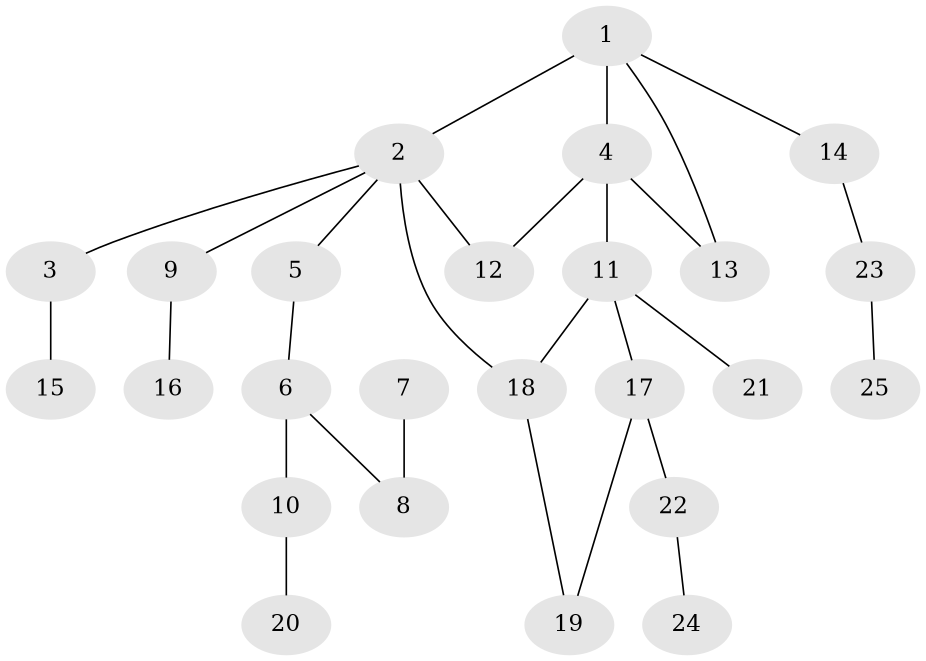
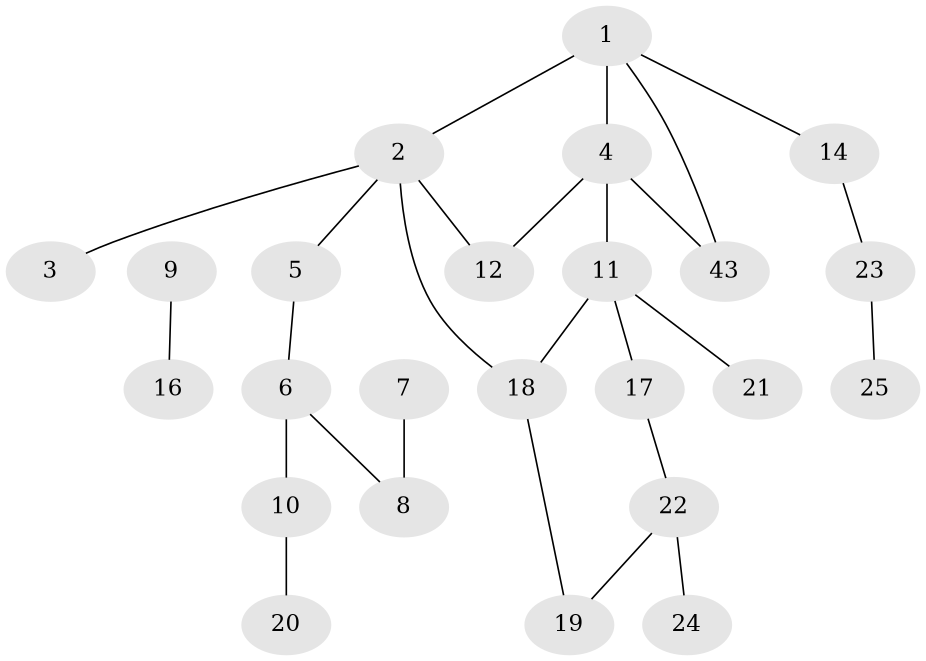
  graph {
    node [color=gray90 style=filled]
    edge [weight=1.0]
    1
    2
    4
-   13
+   13 [label=43]
    14
    3
    5
    9
    12
    18
    11
    23
-   15
    6
    16
    19
    17
    21
    8
    10
    7
    20
    22
    25
    24
    1 -- 2 [weight=2.0]
    1 -- 4
    1 -- 13
    1 -- 14
    2 -- 3
    2 -- 5
-   2 -- 9
    2 -- 12
    2 -- 18
    4 -- 13
    4 -- 12
    4 -- 11
    14 -- 23
-   3 -- 15 [weight=2.0]
    5 -- 6
    9 -- 16
    18 -- 19
    11 -- 18
    11 -- 17
    11 -- 21
    23 -- 25
    6 -- 8
    6 -- 10
-   17 -- 19
+   22 -- 19
    17 -- 22
    10 -- 20
    7 -- 8
    22 -- 24
  }
